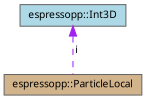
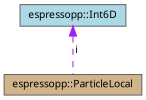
  digraph {
    fontname="Noto Sans"
    node [color=gray40 fontname="Noto Sans" fontsize=10 shape=record style=filled]
    n1 [fillcolor=tan fontcolor=black height=0.2 label="espressopp::ParticleLocal" width=0.4]
-   n2 [fillcolor=lightblue height=0.2 label="espressopp::Int3D" width=0.4]
+   n2 [fillcolor=lightblue height=0.2 label="espressopp::Int6D" width=0.4]
    n2 -> n1 [color=purple dir=back fontname="Noto Sans" fontsize=10 label=" i" labelfontname=Helvetica labelfontsize=10 style=dashed]
  }
